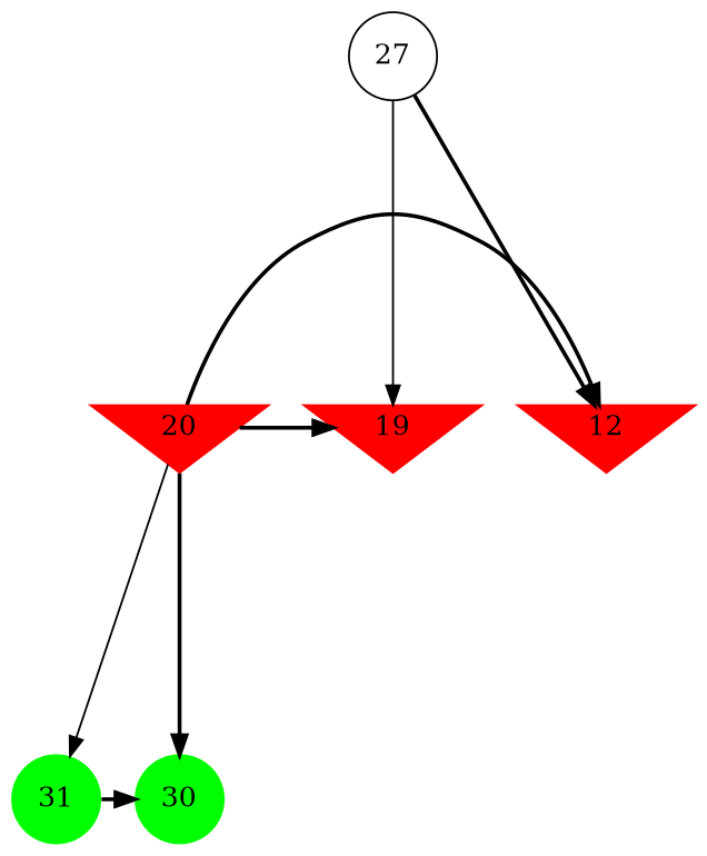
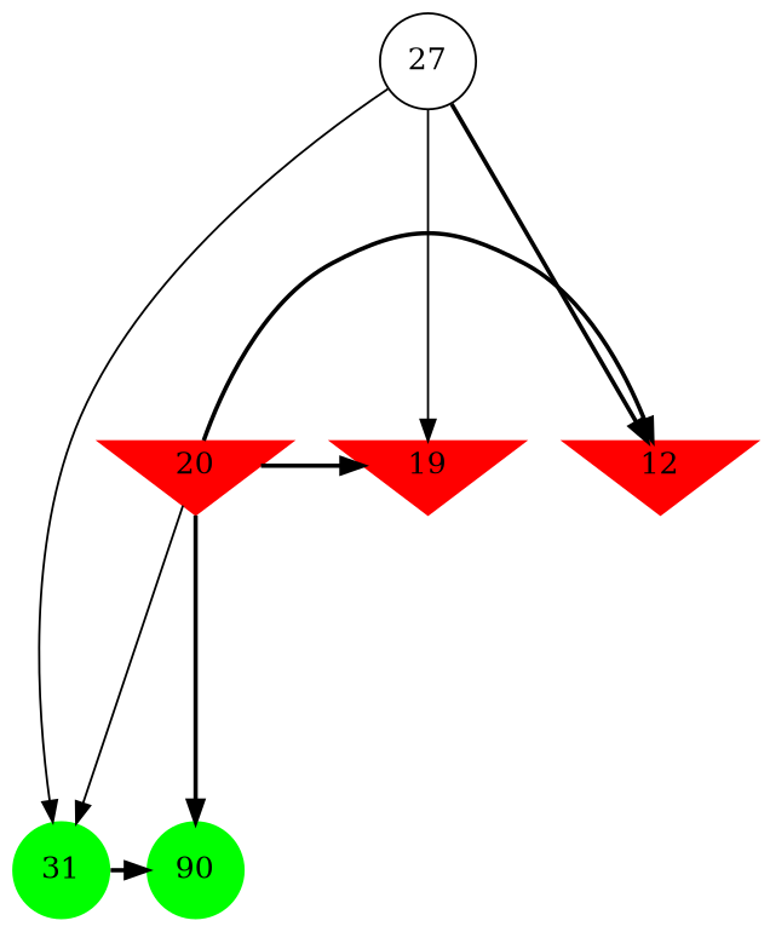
  digraph {
    ranksep=2.0
    node [color=red shape=invtriangle style=filled]
    edge [style=bold]
    12
    19
    20
    27 [color=black shape=circle style=""]
-   30 [color=green shape=circle]
+   30 [color=green shape=circle label=90]
    31 [color=green shape=circle]
    subgraph sub_1 {
      rank=same
      12
      19
      20
    }
    subgraph sub_2 {
      rank=same
      27
    }
    subgraph sub_3 {
      rank=same
      30
      31
    }
    20 -> 12
    20 -> 19
    20 -> 30
    20 -> 31 [style=solid]
    27 -> 12
    27 -> 19 [style=solid]
+   27 -> 31 [style=solid]
    31 -> 30
  }
